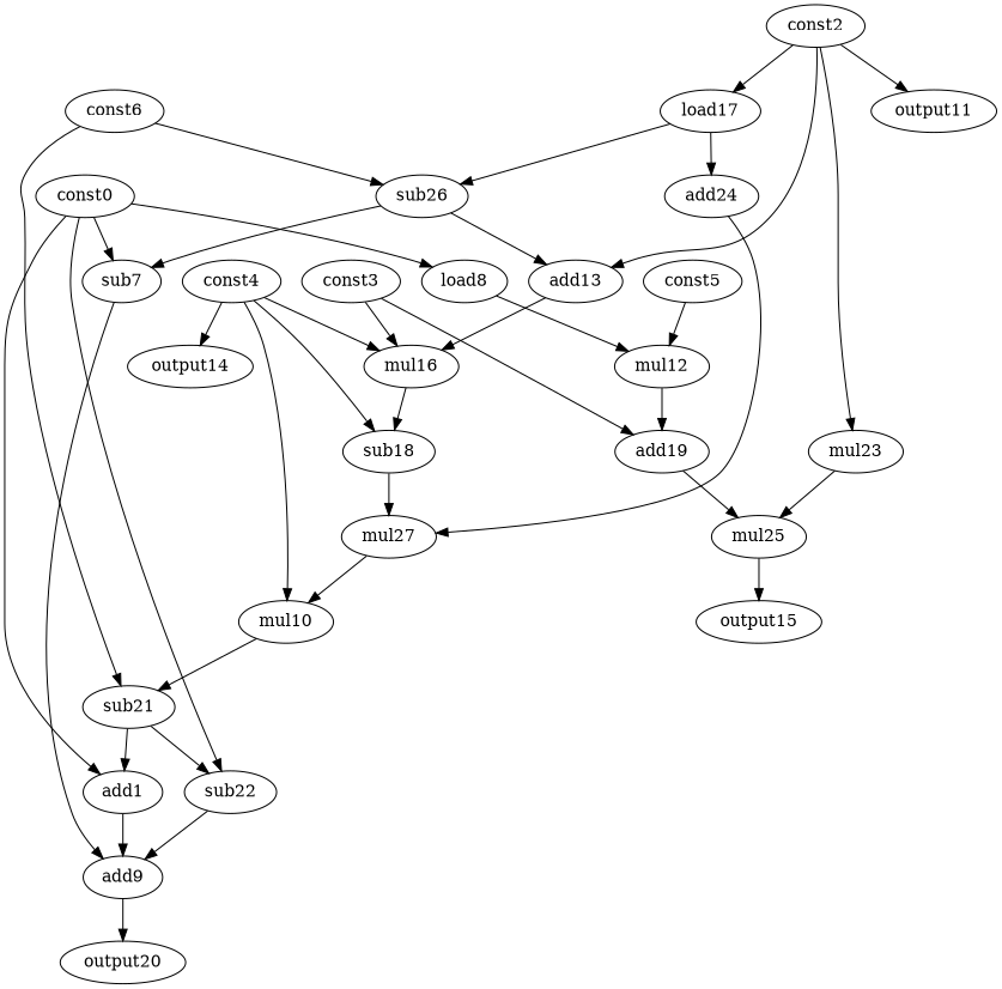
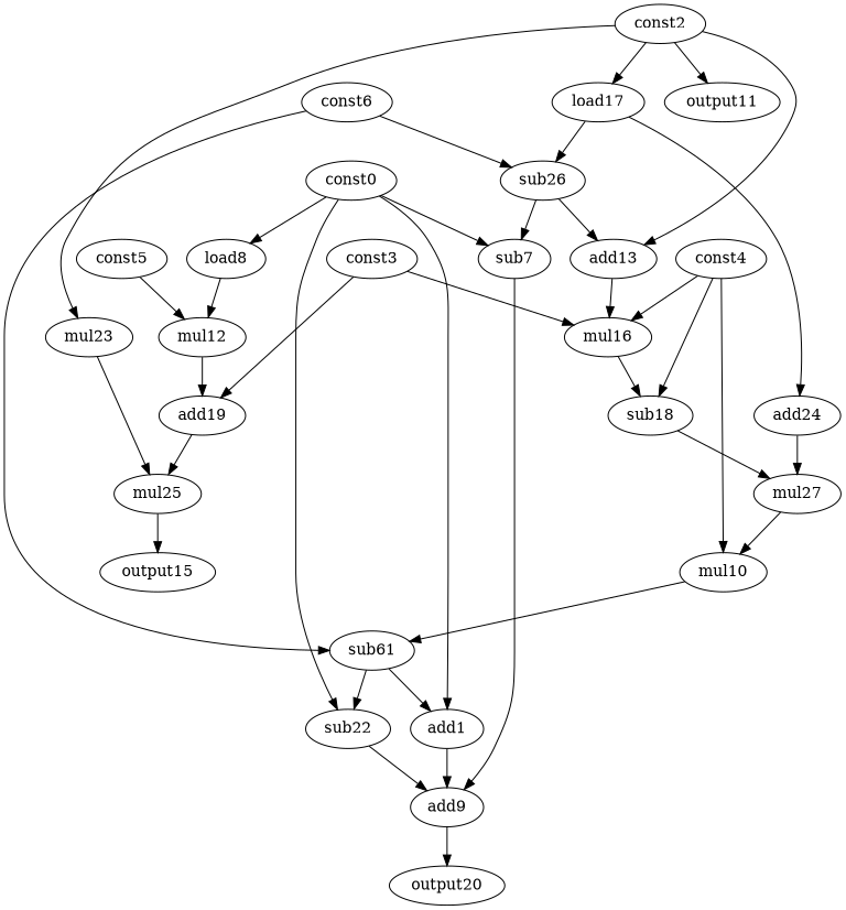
  digraph {
    node [opcode=const]
    edge [operand=0]
    add1 [opcode=add]
    const0
    sub7 [opcode=sub]
    load8 [opcode=load]
    sub22 [opcode=sub]
    add9 [opcode=add]
    mul12 [opcode=mul]
    output20 [opcode=output]
    output11 [opcode=output]
    const2
    load17 [opcode=load]
    mul23 [opcode=mul]
    add13 [opcode=add]
    add24 [opcode=add]
    sub26 [opcode=sub]
    mul25 [opcode=mul]
    add19 [opcode=add]
    const3
    mul16 [opcode=mul]
    mul27 [opcode=mul]
    mul10 [opcode=mul]
    const4
-   output14 [opcode=output]
    sub18 [opcode=sub]
-   sub21 [opcode=sub]
+   sub21 [opcode=sub label=sub61]
    const5
    const6
    output15 [opcode=output]
    add1 -> add9
    const0 -> add1
    const0 -> sub7
    const0 -> load8
    const0 -> sub22
    sub7 -> add9 [operand=1]
    load8 -> mul12
    sub22 -> add9 [operand=1]
    add9 -> output20
    mul12 -> add19 [operand=1]
    const2 -> output11
    const2 -> load17
    const2 -> mul23
    const2 -> add13 [operand=1]
    load17 -> add24
    load17 -> sub26
    mul23 -> mul25 [operand=1]
    add13 -> mul16 [operand=1]
    add24 -> mul27
    sub26 -> sub7 [operand=1]
    sub26 -> add13
    mul25 -> output15
    add19 -> mul25
    const3 -> add19
    const3 -> mul16 [operand=1]
    mul16 -> sub18
    mul27 -> mul10
    mul10 -> sub21
    const4 -> mul16
    const4 -> mul10 [operand=1]
-   const4 -> output14
    const4 -> sub18 [operand=1]
    sub18 -> mul27 [operand=1]
    sub21 -> add1 [operand=1]
    sub21 -> sub22 [operand=1]
    const5 -> mul12 [operand=1]
    const6 -> sub26 [operand=1]
    const6 -> sub21 [operand=1]
  }
